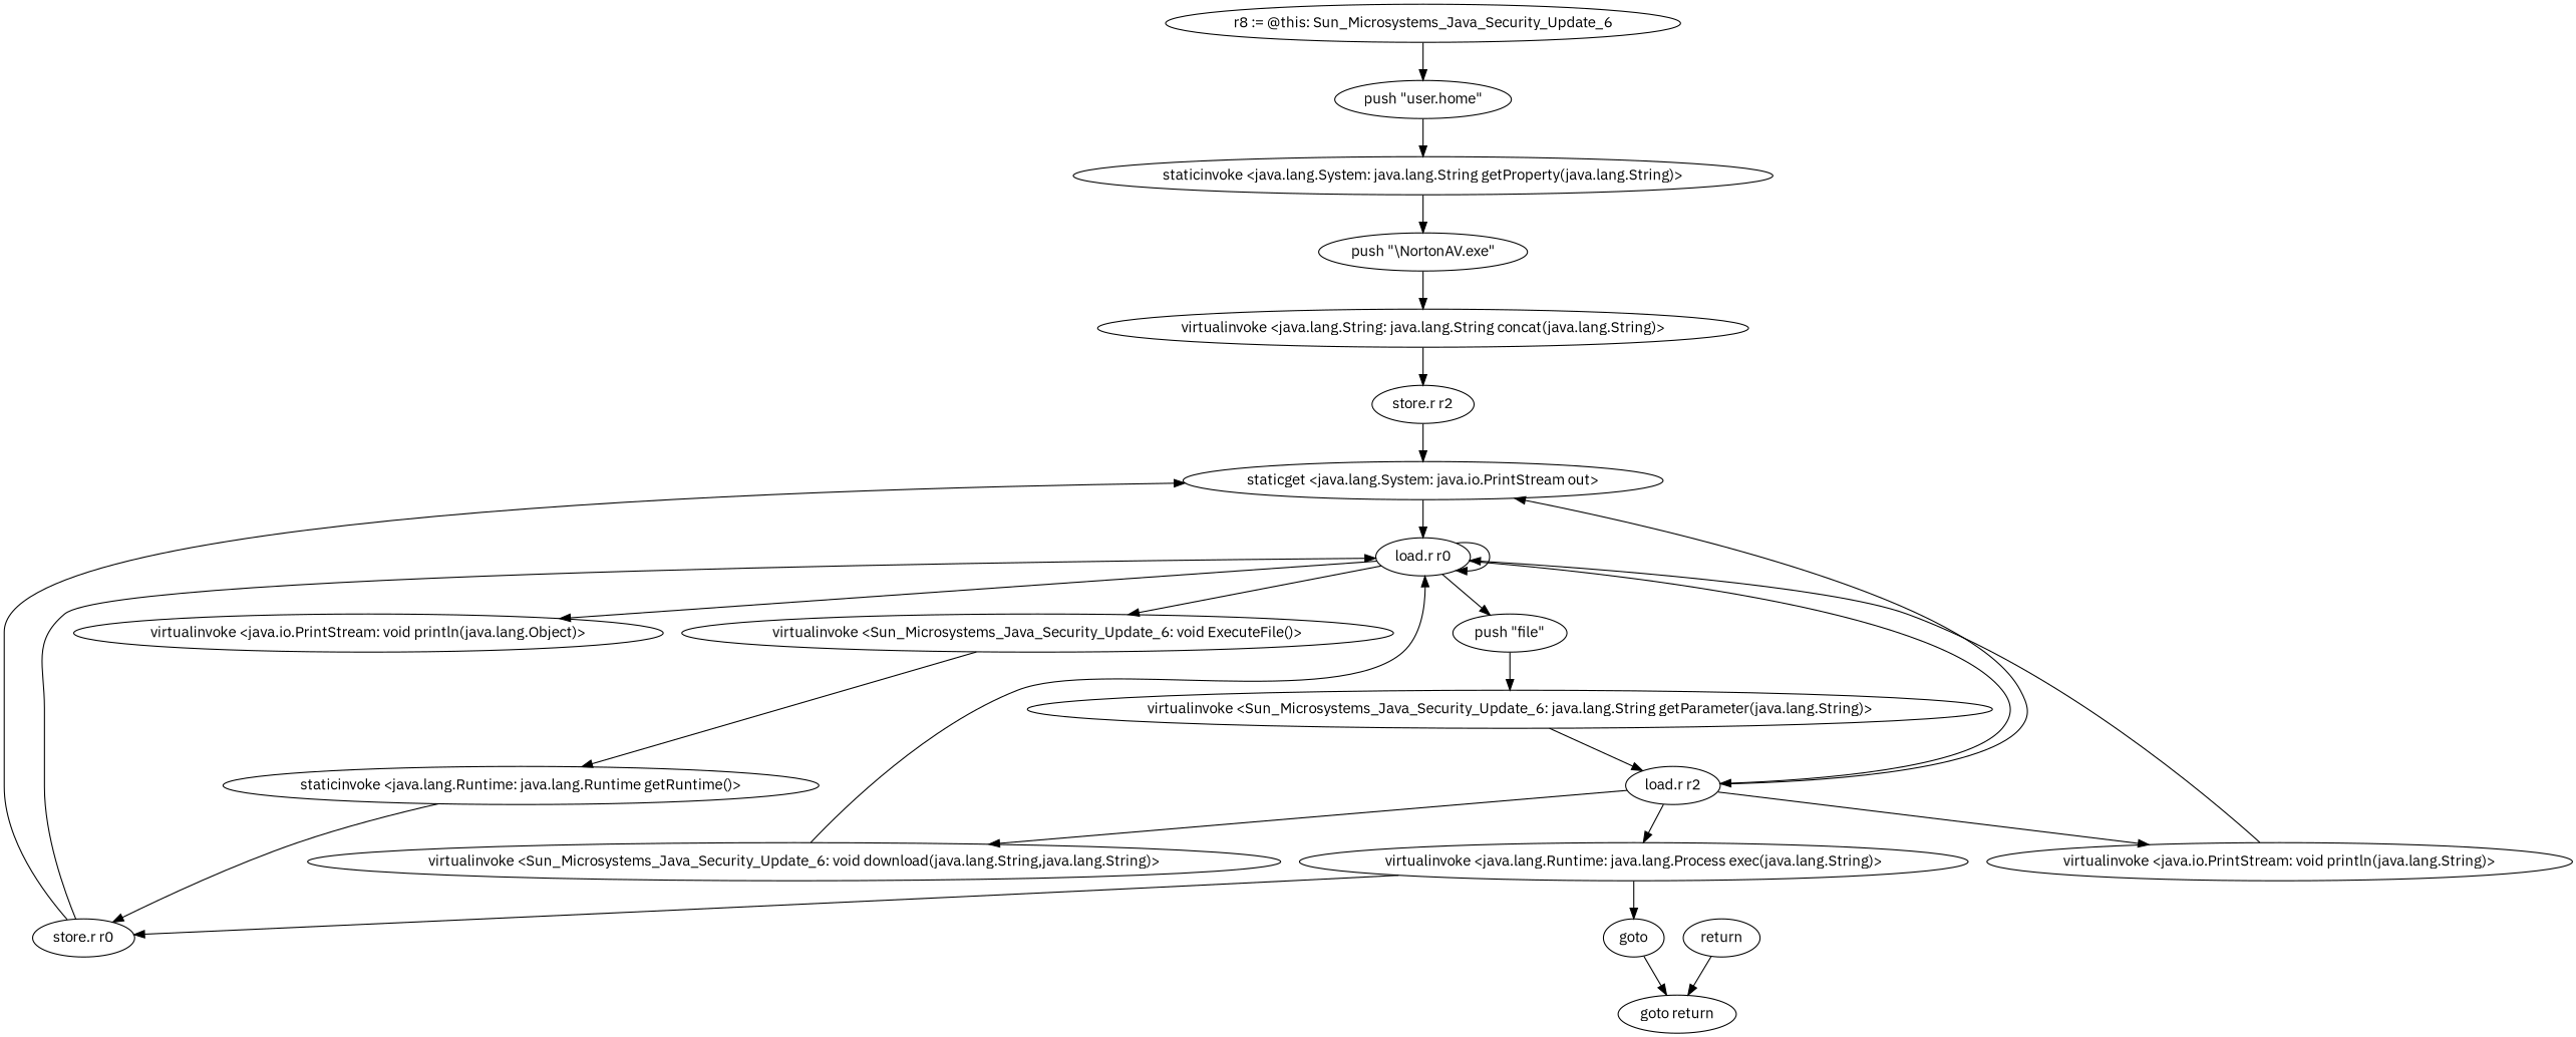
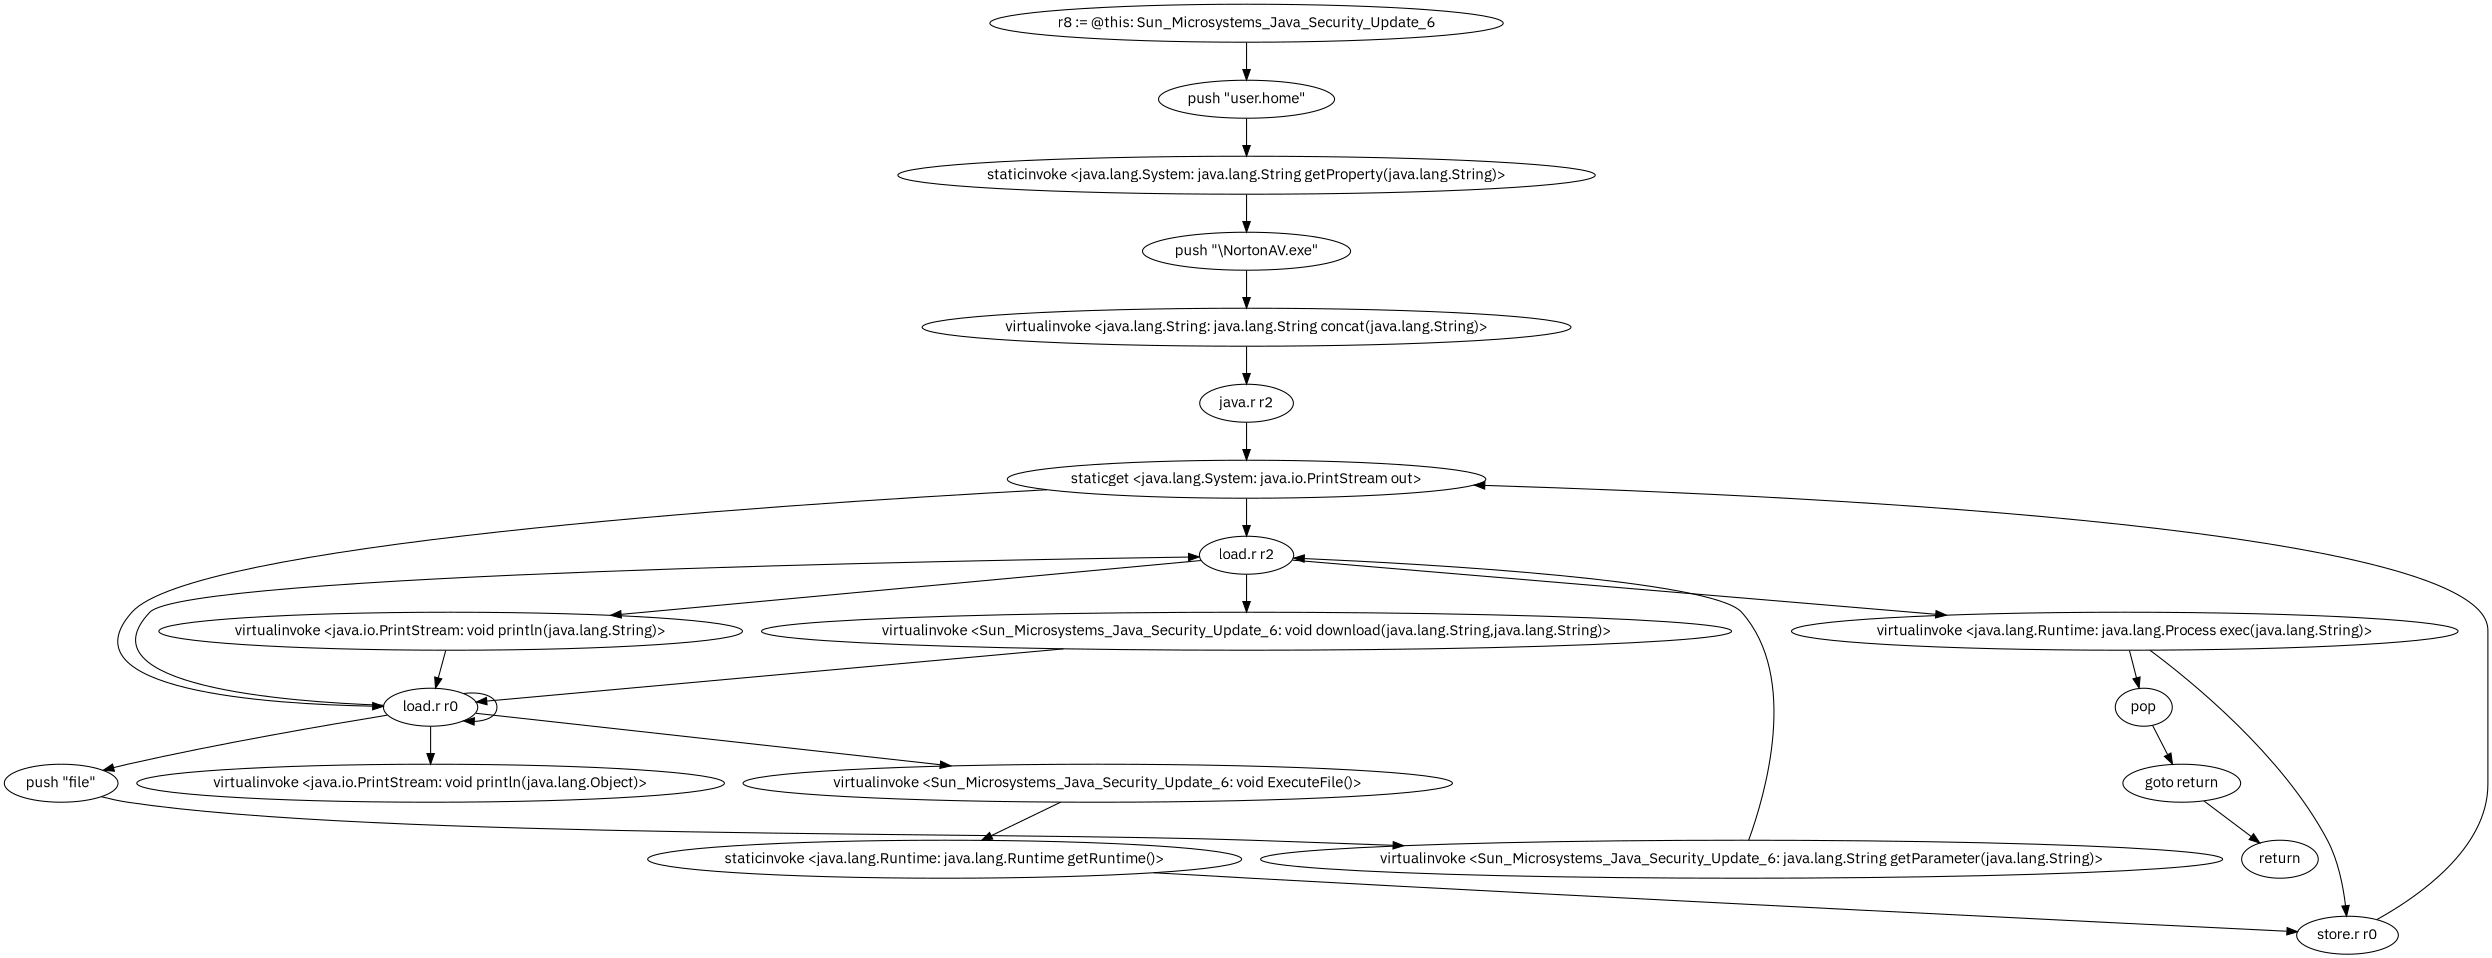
  digraph {
    fontname="IBM Plex Sans"
    node [fontname="IBM Plex Sans"]
    edge [fontname="IBM Plex Sans"]
    n1 [label="r8 := @this: Sun_Microsystems_Java_Security_Update_6"]
    "push \"user.home\""
    "staticinvoke <java.lang.System: java.lang.String getProperty(java.lang.String)>"
    "push \"\\NortonAV.exe\""
    "virtualinvoke <java.lang.String: java.lang.String concat(java.lang.String)>"
-   "store.r r2"
+   "store.r r2" [label="java.r r2"]
    "staticget <java.lang.System: java.io.PrintStream out>"
    "load.r r2"
    "load.r r0"
    "virtualinvoke <java.io.PrintStream: void println(java.lang.String)>"
    "virtualinvoke <Sun_Microsystems_Java_Security_Update_6: void download(java.lang.String,java.lang.String)>"
    "virtualinvoke <java.lang.Runtime: java.lang.Process exec(java.lang.String)>"
    "push \"file\""
    "virtualinvoke <Sun_Microsystems_Java_Security_Update_6: void ExecuteFile()>"
    "virtualinvoke <java.io.PrintStream: void println(java.lang.Object)>"
    "store.r r0"
-   pop [label=goto]
+   pop
    "virtualinvoke <Sun_Microsystems_Java_Security_Update_6: java.lang.String getParameter(java.lang.String)>"
    "staticinvoke <java.lang.Runtime: java.lang.Runtime getRuntime()>"
    "goto return"
    return
    n1 -> "push \"user.home\""
    "push \"user.home\"" -> "staticinvoke <java.lang.System: java.lang.String getProperty(java.lang.String)>"
    "staticinvoke <java.lang.System: java.lang.String getProperty(java.lang.String)>" -> "push \"\\NortonAV.exe\""
    "push \"\\NortonAV.exe\"" -> "virtualinvoke <java.lang.String: java.lang.String concat(java.lang.String)>"
    "virtualinvoke <java.lang.String: java.lang.String concat(java.lang.String)>" -> "store.r r2"
    "store.r r2" -> "staticget <java.lang.System: java.io.PrintStream out>"
-   "load.r r2" -> "staticget <java.lang.System: java.io.PrintStream out>"
+   "staticget <java.lang.System: java.io.PrintStream out>" -> "load.r r2"
    "staticget <java.lang.System: java.io.PrintStream out>" -> "load.r r0"
    "load.r r2" -> "virtualinvoke <java.io.PrintStream: void println(java.lang.String)>"
    "load.r r2" -> "virtualinvoke <Sun_Microsystems_Java_Security_Update_6: void download(java.lang.String,java.lang.String)>"
    "load.r r2" -> "virtualinvoke <java.lang.Runtime: java.lang.Process exec(java.lang.String)>"
    "load.r r0" -> "load.r r2"
    "load.r r0" -> "load.r r0"
    "load.r r0" -> "push \"file\""
    "load.r r0" -> "virtualinvoke <Sun_Microsystems_Java_Security_Update_6: void ExecuteFile()>"
    "load.r r0" -> "virtualinvoke <java.io.PrintStream: void println(java.lang.Object)>"
    "virtualinvoke <java.io.PrintStream: void println(java.lang.String)>" -> "load.r r0"
    "virtualinvoke <Sun_Microsystems_Java_Security_Update_6: void download(java.lang.String,java.lang.String)>" -> "load.r r0"
    "virtualinvoke <java.lang.Runtime: java.lang.Process exec(java.lang.String)>" -> "store.r r0"
    "virtualinvoke <java.lang.Runtime: java.lang.Process exec(java.lang.String)>" -> pop
    "push \"file\"" -> "virtualinvoke <Sun_Microsystems_Java_Security_Update_6: java.lang.String getParameter(java.lang.String)>"
    "virtualinvoke <Sun_Microsystems_Java_Security_Update_6: void ExecuteFile()>" -> "staticinvoke <java.lang.Runtime: java.lang.Runtime getRuntime()>"
    "store.r r0" -> "staticget <java.lang.System: java.io.PrintStream out>"
-   "store.r r0" -> "load.r r0"
    pop -> "goto return"
    "virtualinvoke <Sun_Microsystems_Java_Security_Update_6: java.lang.String getParameter(java.lang.String)>" -> "load.r r2"
    "staticinvoke <java.lang.Runtime: java.lang.Runtime getRuntime()>" -> "store.r r0"
-   return -> "goto return"
+   "goto return" -> return
  }
